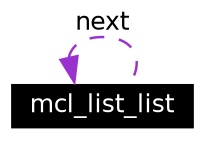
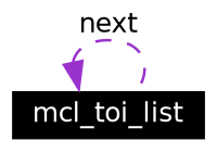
  digraph {
    rankdir=LR
-   n1 [color=white fillcolor=black fontcolor=white fontname=Helvetica fontsize=10 height=0.2 label=mcl_list_list shape=record style=filled width=0.4]
+   n1 [color=white fillcolor=black fontcolor=white fontname=Helvetica fontsize=10 height=0.2 label=mcl_toi_list shape=record style=filled width=0.4]
    n1 -> n1 [color=darkorchid3 dir=back fontname=Helvetica fontsize=10 label=next labelfontname=Helvetica labelfontsize=10 style=dashed]
  }
